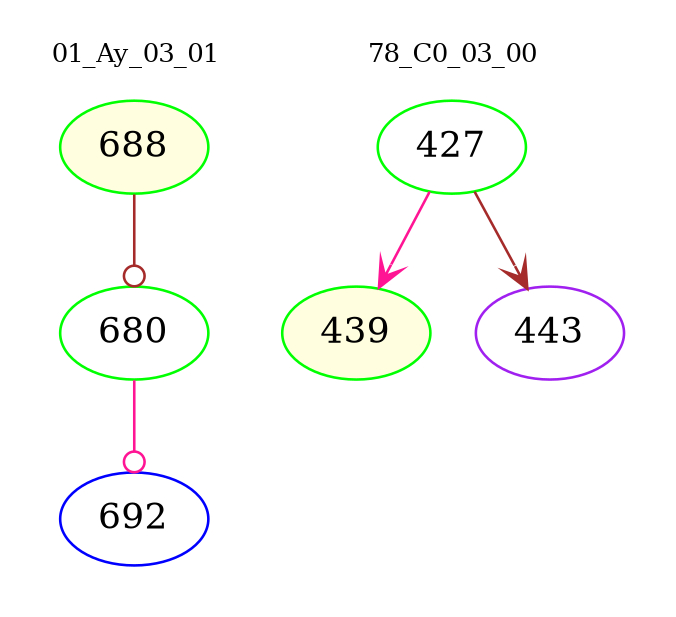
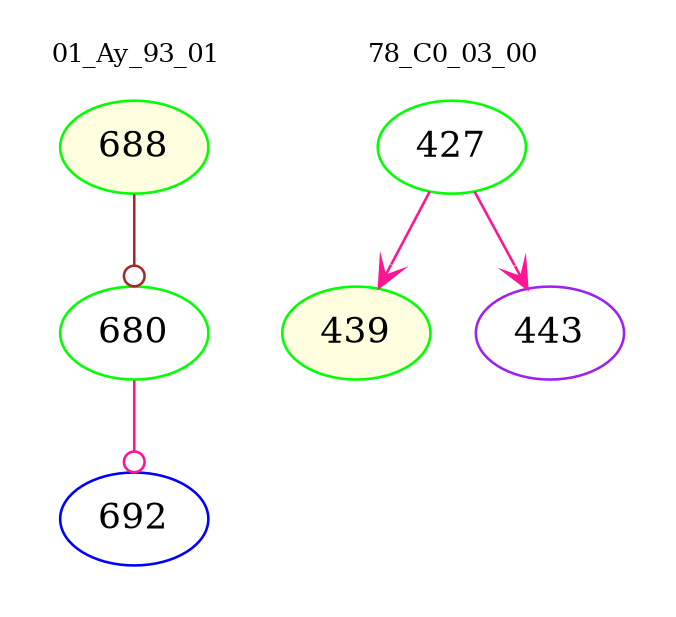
  digraph {
    node [color=green fillcolor=white style=filled]
    edge [arrowhead=odot color=brown]
    n1 [fillcolor=lightyellow label=688]
    n2 [label=680]
    n3 [color=blue label=692]
    n4 [fillcolor=lightyellow label=439]
    n5 [label=427]
    n6 [color=purple label=443]
    subgraph cluster_1 {
      color=white
      fontsize=10
-     label="01_Ay_03_01"
+     label="01_Ay_93_01"
      n1
      n2
      n3
    }
    subgraph cluster_2 {
      color=white
      fontsize=10
      label="78_C0_03_00"
      n4
      n5
      n6
    }
    n1 -> n2
    n2 -> n3 [color=deeppink]
    n5 -> n4 [arrowhead=vee color=deeppink]
-   n5 -> n6 [arrowhead=vee]
+   n5 -> n6 [arrowhead=vee color=deeppink]
  }
